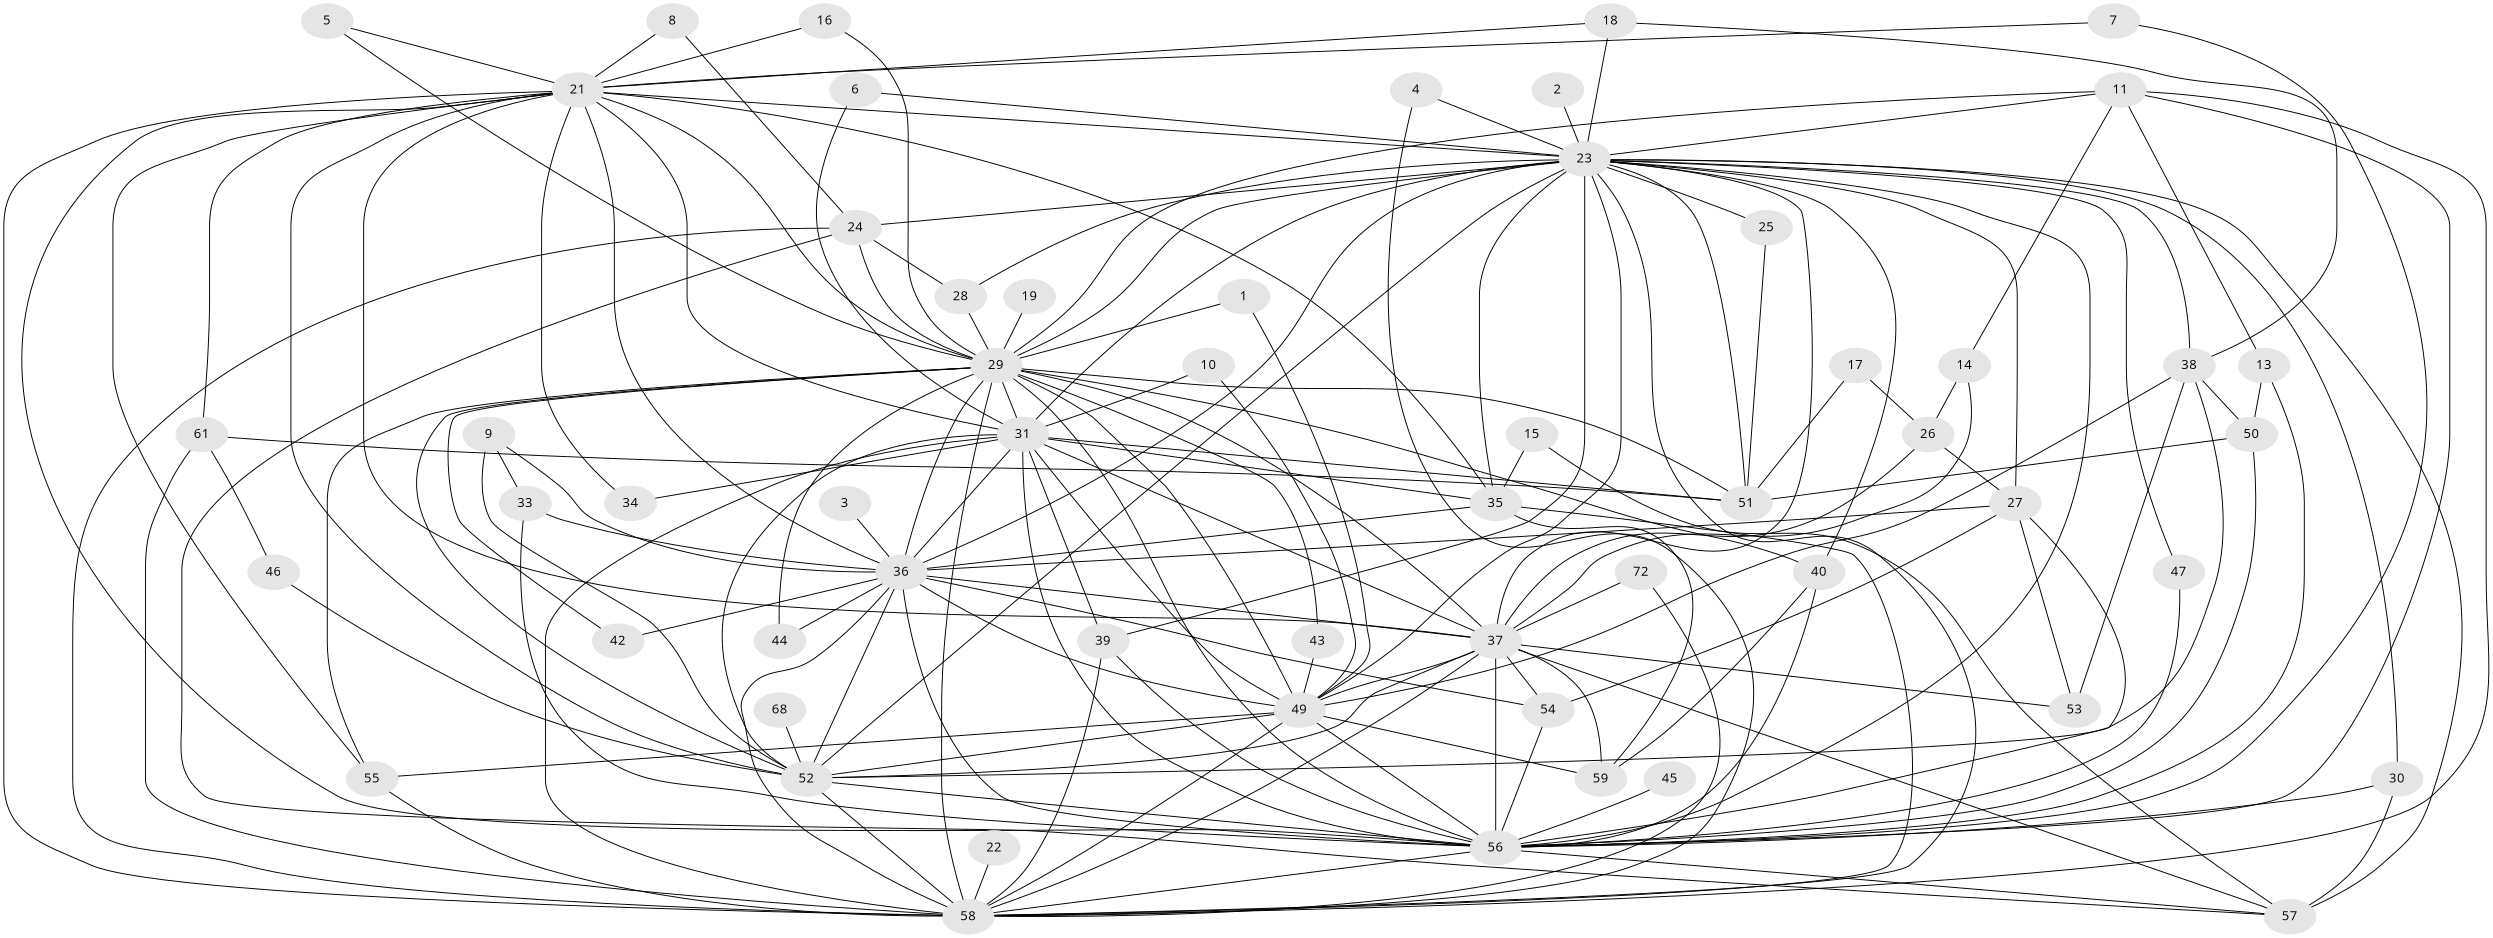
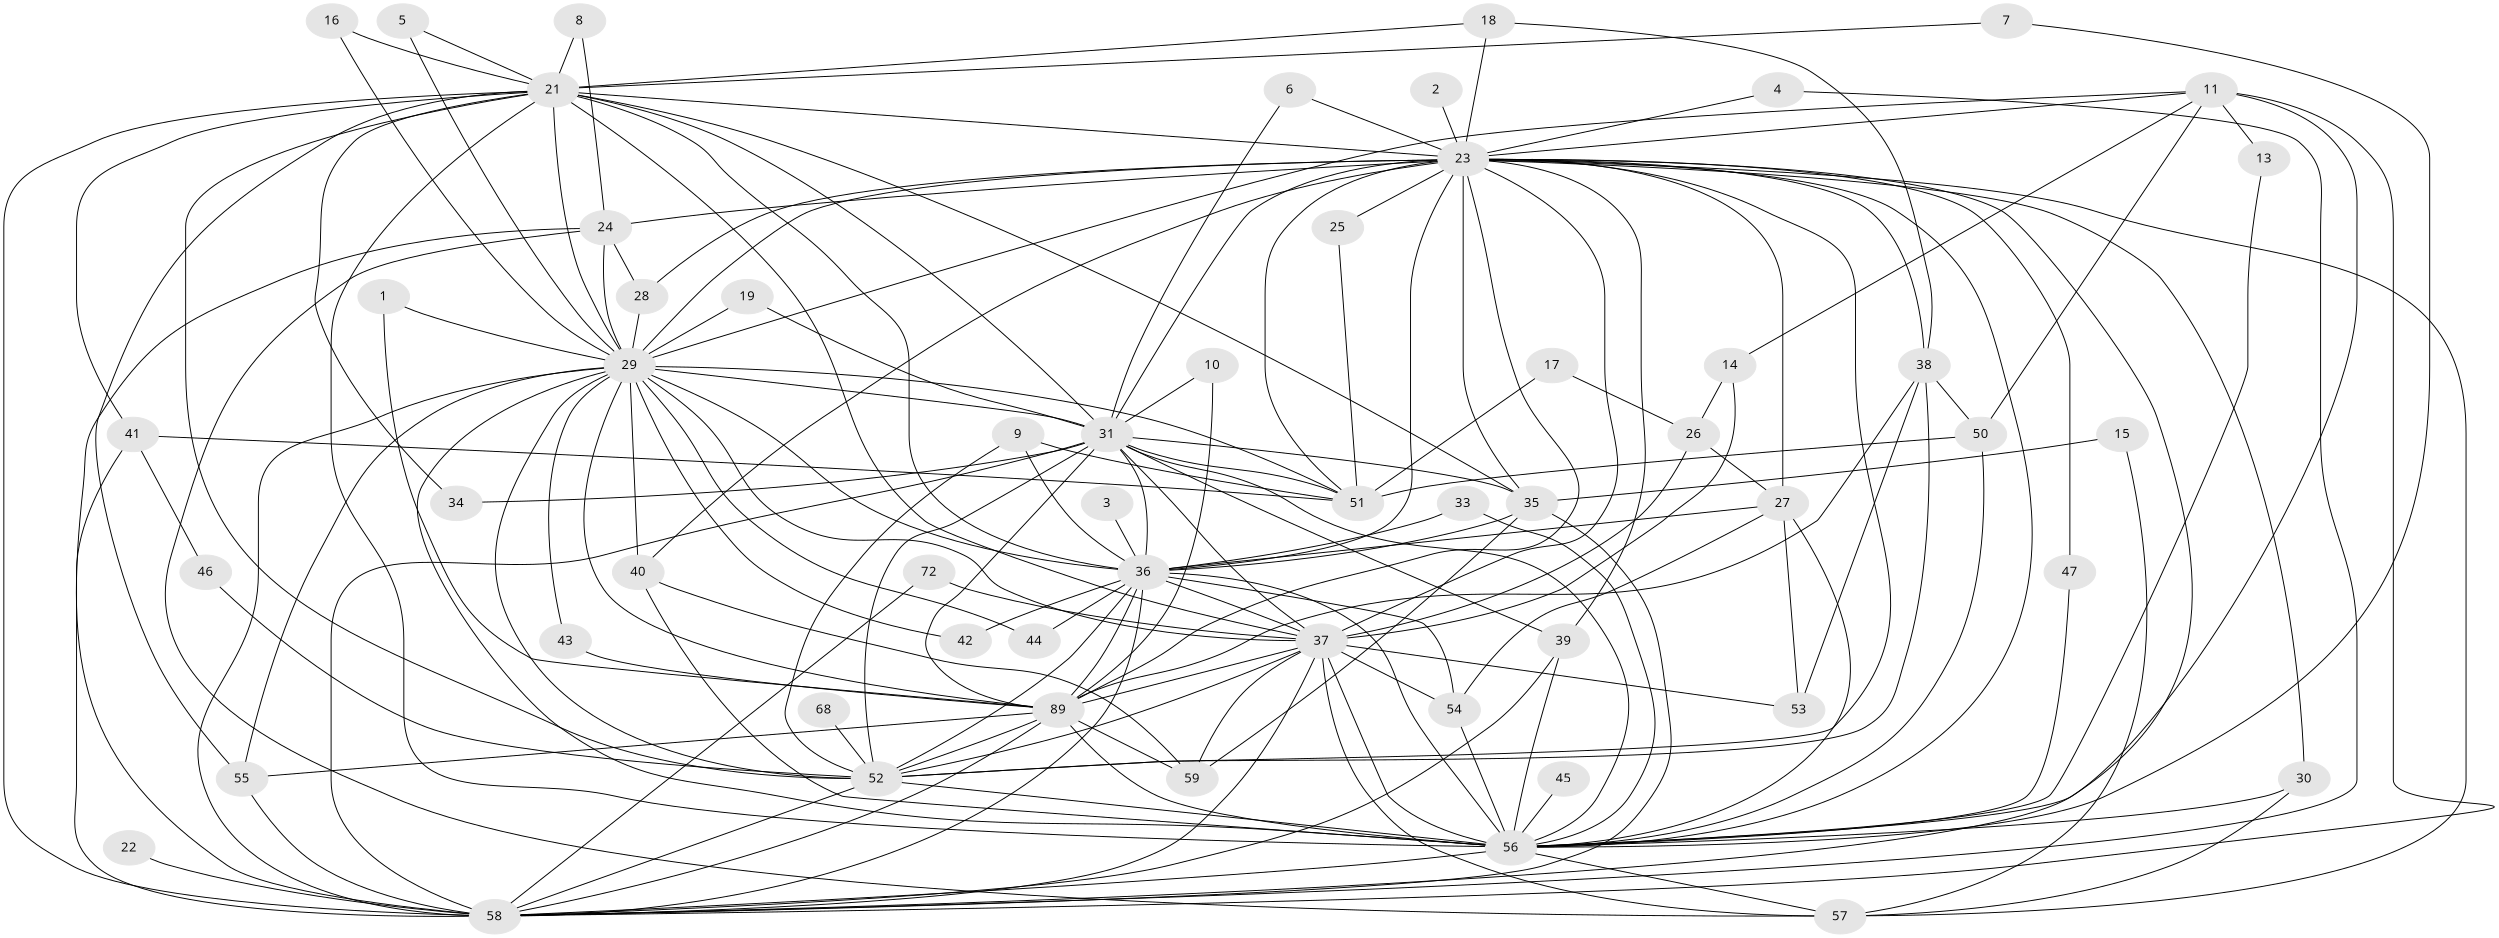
  graph {
    fontname="Open Sans"
    node [color=gray90 fontname="Open Sans" style=filled]
    edge [fontname="Open Sans" weight=1.0]
    1
    29
-   49
+   49 [label=89]
    36
    58
    31
    56
    51
    52
    37
    55
    40
    42
    43
    44
    59
    2
    23
    24
    35
    57
    38
    25
    27
    28
    30
    39
    47
    3
    54
    4
    5
    21
    34
-   41 [label=61]
+   41
    6
    7
    8
    9
    10
    11
    13
    14
    50
    26
    22
    53
    15
    16
    17
    18
    19
    46
    45
    n55 [label=72]
    33
    n57 [label=68]
    1 -- 29
    1 -- 49
    29 -- 49
    29 -- 36 [weight=2.0]
    29 -- 58
    29 -- 31
    29 -- 56
    29 -- 51
    29 -- 52
    29 -- 37
    29 -- 55
    29 -- 40
    29 -- 42
    29 -- 43
    29 -- 44
    49 -- 58
    49 -- 56
    49 -- 52
    49 -- 55
    49 -- 59
    36 -- 49
    36 -- 58
    36 -- 56
    36 -- 52
    36 -- 37 [weight=3.0]
    36 -- 42
    36 -- 44
    36 -- 54
    31 -- 49
    31 -- 36
    31 -- 58 [weight=2.0]
    31 -- 56
    31 -- 51 [weight=2.0]
    31 -- 52 [weight=2.0]
    31 -- 37
    31 -- 35
    31 -- 39
    31 -- 34
    56 -- 58
    56 -- 57
    52 -- 58
    52 -- 56
    37 -- 49
    37 -- 58
    37 -- 56 [weight=3.0]
    37 -- 52
    37 -- 59
    37 -- 57
    37 -- 54
    37 -- 53
    55 -- 58
    40 -- 56
    40 -- 59
    43 -- 49
    2 -- 23
    23 -- 29 [weight=2.0]
    23 -- 49 [weight=2.0]
    23 -- 36
    23 -- 58
    23 -- 31
    23 -- 56
    23 -- 51
    23 -- 52
    23 -- 37
    23 -- 40
    23 -- 24 [weight=2.0]
    23 -- 35 [weight=2.0]
    23 -- 57
    23 -- 38
    23 -- 25
    23 -- 27
    23 -- 28
    23 -- 30
    23 -- 39
    23 -- 47
    24 -- 29
    24 -- 58
    24 -- 57
    24 -- 28
    35 -- 36
    35 -- 58
    35 -- 59
    38 -- 49
    38 -- 52
    38 -- 50
    38 -- 53
    25 -- 51
    27 -- 36
    27 -- 56
    27 -- 54
    27 -- 53
    28 -- 29
    30 -- 56
    30 -- 57
    39 -- 58
    39 -- 56
    47 -- 56
    3 -- 36
    54 -- 56
    4 -- 58
    4 -- 23
    5 -- 29
    5 -- 21
    21 -- 29
    21 -- 36
    21 -- 58
    21 -- 31
    21 -- 56 [weight=2.0]
    21 -- 52
    21 -- 37 [weight=2.0]
    21 -- 55
    21 -- 23 [weight=2.0]
    21 -- 35
    21 -- 34
    21 -- 41
    41 -- 58 [weight=2.0]
    41 -- 51
    41 -- 46
    6 -- 31
    6 -- 23
    7 -- 56
    7 -- 21
    8 -- 24
    8 -- 21
    9 -- 36
-   9 -- 33
+   9 -- 51
    9 -- 52
    10 -- 49
    10 -- 31
    11 -- 29
    11 -- 58
    11 -- 56
    11 -- 23
    11 -- 13
    11 -- 14
-   13 -- 50
+   11 -- 50
    13 -- 56
    14 -- 37
    14 -- 26
    50 -- 56
    50 -- 51
    26 -- 37
    26 -- 27
    22 -- 58
    15 -- 35
    15 -- 57
    16 -- 29
    16 -- 21
    17 -- 51
    17 -- 26
    18 -- 23
    18 -- 38
    18 -- 21
    19 -- 29
+   19 -- 31
    46 -- 52
    45 -- 56
    n55 -- 58
    n55 -- 37
    33 -- 36
    33 -- 56
    n57 -- 52
  }
